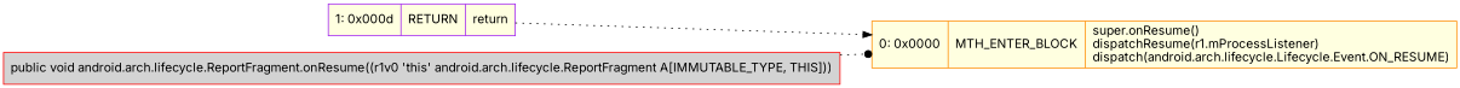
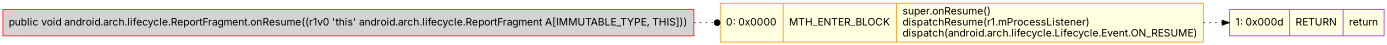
  digraph {
    rankdir=LR
    fontname=Inter
    node [shape=record style=filled fillcolor=lightyellow fontname=Inter]
    edge [style=dotted fontname=Inter]
    n1 [label="{0\:\ 0x0000|MTH_ENTER_BLOCK\l|super.onResume()\ldispatchResume(r1.mProcessListener)\ldispatch(android.arch.lifecycle.Lifecycle.Event.ON_RESUME)\l}" color=darkorange]
    n2 [label="{1\:\ 0x000d|RETURN\l|return\l}" color=purple]
    n3 [label="{public void android.arch.lifecycle.ReportFragment.onResume((r1v0 'this' android.arch.lifecycle.ReportFragment A[IMMUTABLE_TYPE, THIS])) }" fillcolor=lightgrey color=red]
-   n2 -> n1 [arrowhead=normal]
+   n1 -> n2 [arrowhead=normal]
    n3 -> n1 [arrowhead=dot]
  }
